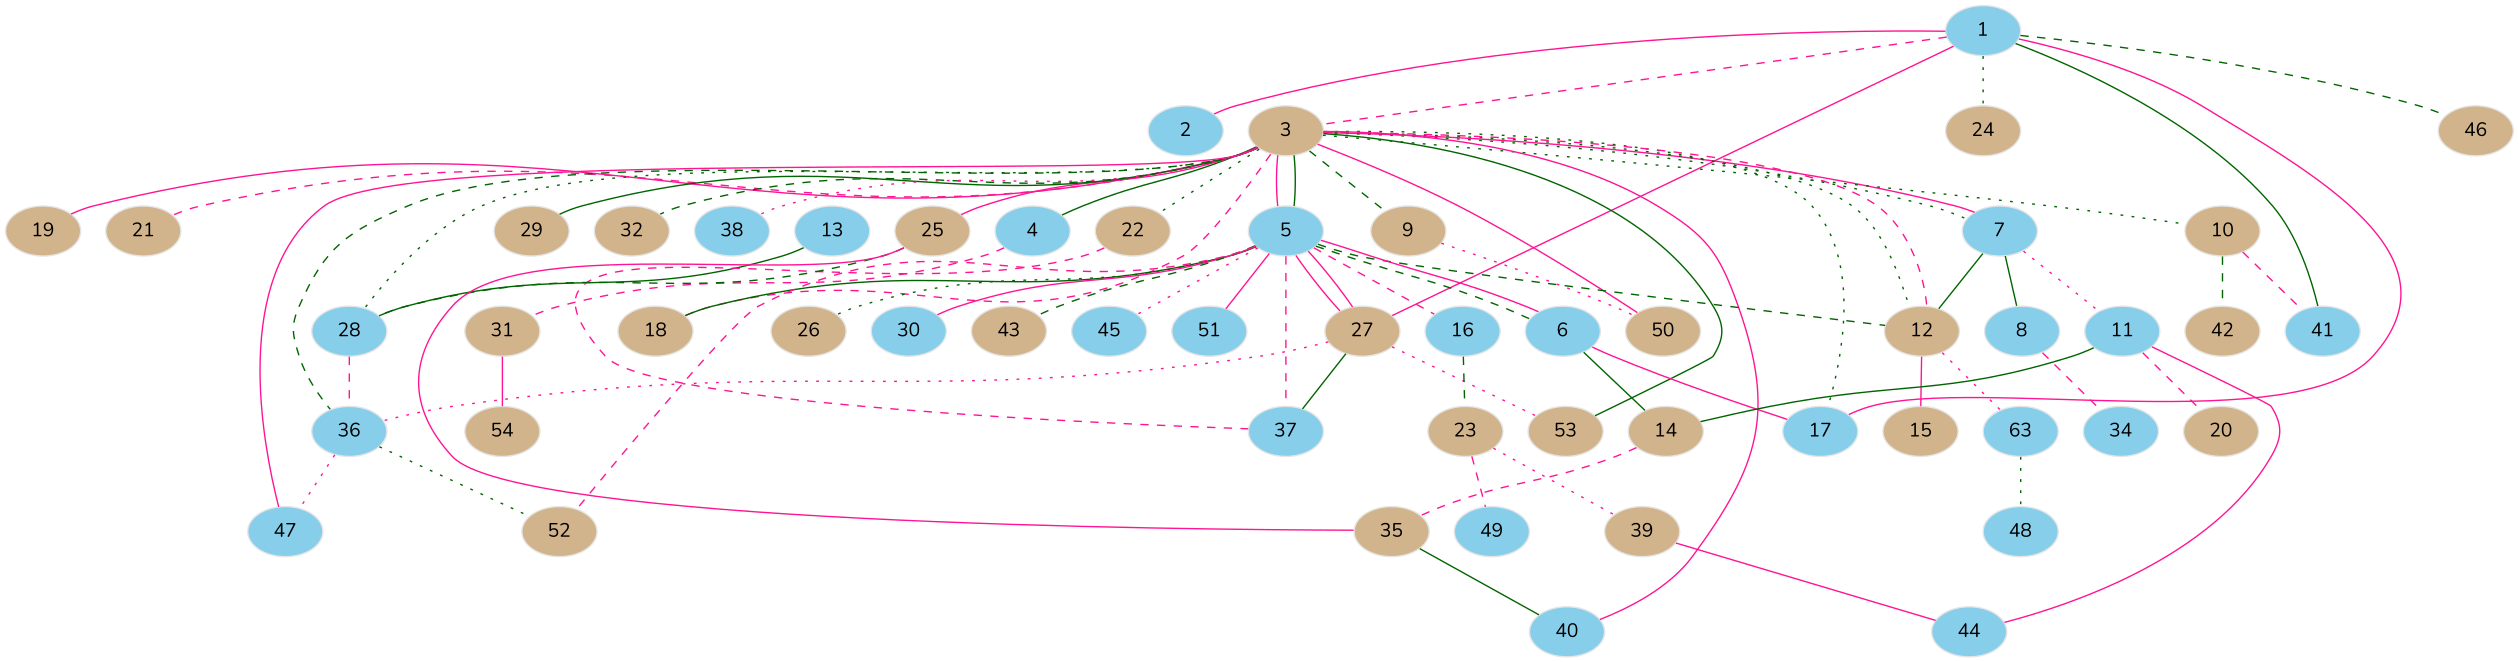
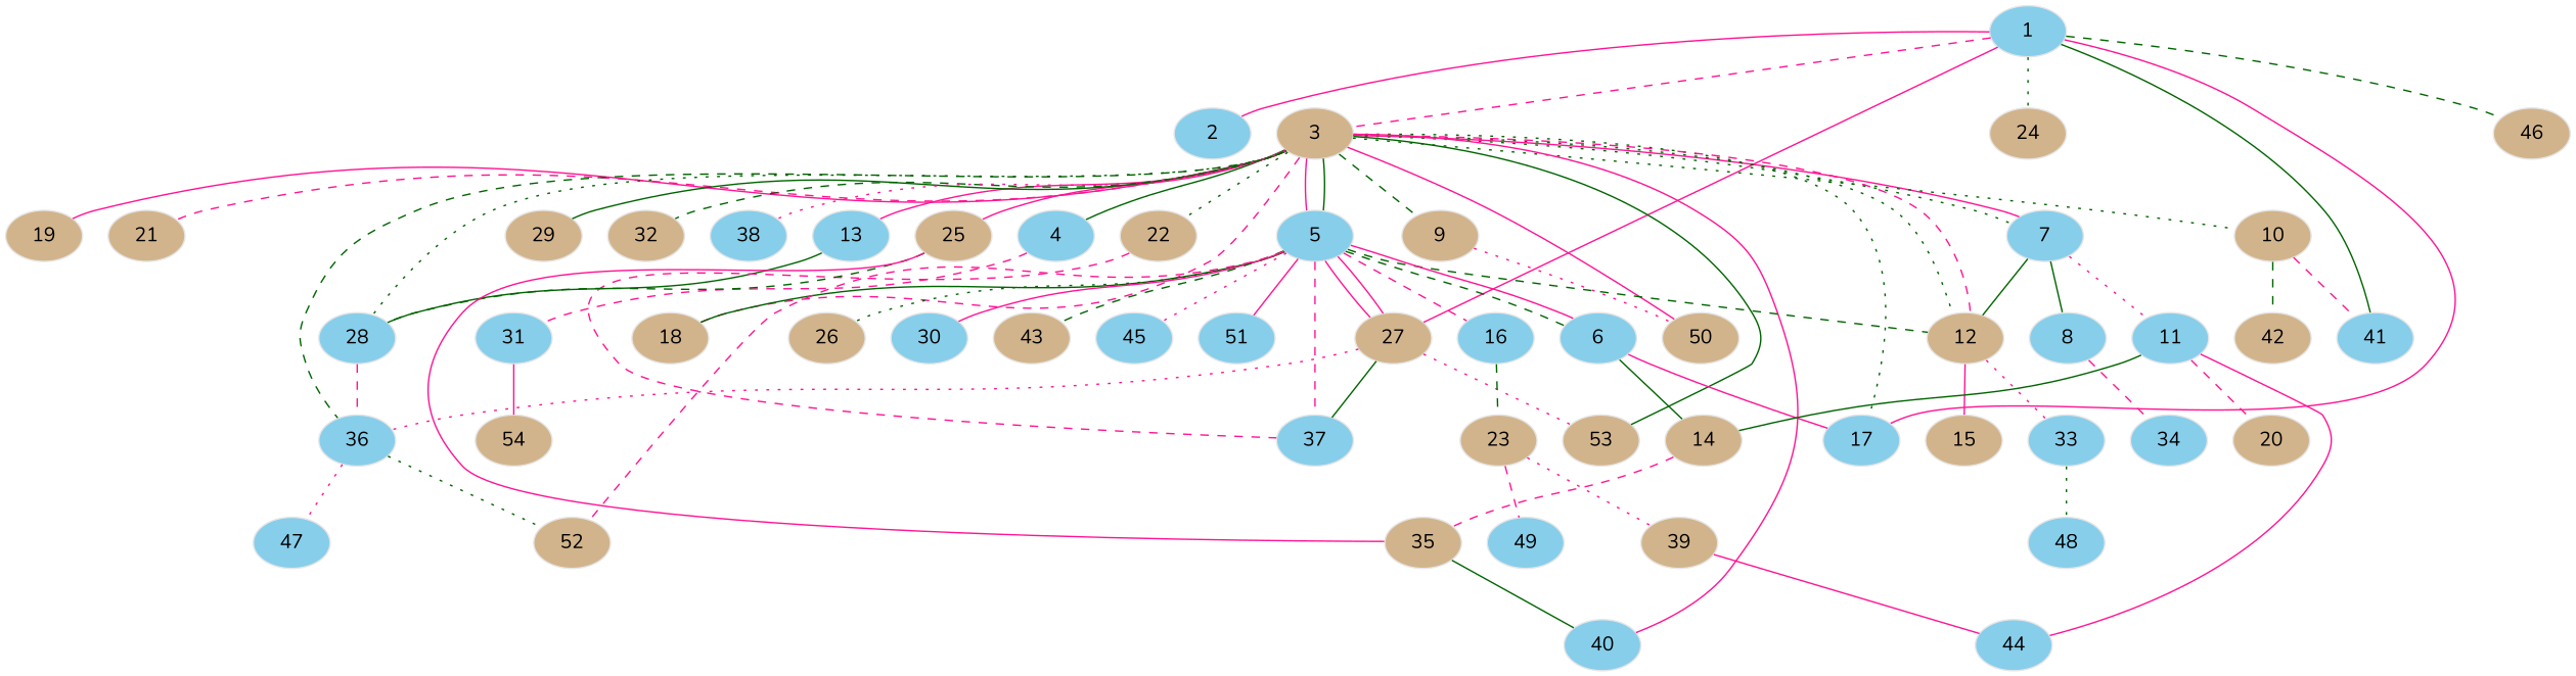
  graph {
    fontname=Nunito
    node [color=gray90 fillcolor=skyblue fontname=Nunito style=filled]
    edge [color=deeppink fontname=Nunito style=solid]
    1
    2
    3 [fillcolor=tan]
    17
    24 [fillcolor=tan]
    27 [fillcolor=tan]
    41
    46 [fillcolor=tan]
    4
    5
    7
    9 [fillcolor=tan]
    10 [fillcolor=tan]
    12 [fillcolor=tan]
    13
    18 [fillcolor=tan]
    19 [fillcolor=tan]
    21 [fillcolor=tan]
    22 [fillcolor=tan]
    25 [fillcolor=tan]
    28
    29 [fillcolor=tan]
    32 [fillcolor=tan]
    36
    38
    40
    50 [fillcolor=tan]
    53 [fillcolor=tan]
    37
-   31 [fillcolor=tan]
+   31
    6
    16
    26 [fillcolor=tan]
    30
    43 [fillcolor=tan]
    45
    51
    52 [fillcolor=tan]
    8
    11
    34
    42 [fillcolor=tan]
    15 [fillcolor=tan]
-   33 [label=63]
+   33
    35 [fillcolor=tan]
    47
    54 [fillcolor=tan]
    14 [fillcolor=tan]
    23 [fillcolor=tan]
    20 [fillcolor=tan]
    44
    48
    39 [fillcolor=tan]
    49
    1 -- 2
    1 -- 3 [style=dashed]
    1 -- 17
    1 -- 24 [color=darkgreen style=dotted]
    1 -- 27
    1 -- 41 [color=darkgreen]
    1 -- 46 [color=darkgreen style=dashed]
    3 -- 17 [color=darkgreen style=dotted]
    3 -- 4 [color=darkgreen]
    3 -- 5
    3 -- 5 [color=darkgreen]
    3 -- 7 [color=darkgreen style=dotted]
    3 -- 7
    3 -- 9 [color=darkgreen style=dashed]
    3 -- 10 [color=darkgreen style=dotted]
    3 -- 12 [color=darkgreen style=dotted]
    3 -- 12 [style=dashed]
-   3 -- 47
+   3 -- 13
    3 -- 18 [style=dashed]
    3 -- 19
    3 -- 21 [style=dashed]
    3 -- 22 [color=darkgreen style=dotted]
    3 -- 25
    3 -- 28 [color=darkgreen style=dotted]
    3 -- 29 [color=darkgreen]
    3 -- 32 [color=darkgreen style=dashed]
    3 -- 36 [color=darkgreen style=dashed]
    3 -- 38 [style=dotted]
    3 -- 40
    3 -- 50
    3 -- 53 [color=darkgreen]
    27 -- 36 [style=dotted]
    27 -- 53 [style=dotted]
    27 -- 37 [color=darkgreen]
    4 -- 31 [style=dashed]
    5 -- 27
    5 -- 27
    5 -- 12 [color=darkgreen style=dashed]
    5 -- 18 [color=darkgreen]
    5 -- 37 [style=dashed]
    5 -- 6 [color=darkgreen style=dashed]
    5 -- 6
    5 -- 16 [style=dashed]
    5 -- 26 [color=darkgreen style=dotted]
    5 -- 30
    5 -- 43 [color=darkgreen style=dashed]
    5 -- 45 [style=dotted]
    5 -- 51
    5 -- 52 [style=dashed]
    7 -- 12 [color=darkgreen]
    7 -- 8 [color=darkgreen]
    7 -- 11 [style=dotted]
    9 -- 50 [style=dotted]
    10 -- 41 [style=dashed]
    10 -- 42 [color=darkgreen style=dashed]
    12 -- 15
    12 -- 33 [style=dotted]
    13 -- 28 [color=darkgreen]
    22 -- 37 [style=dashed]
    25 -- 28 [color=darkgreen style=dashed]
    25 -- 35
    28 -- 36 [style=dashed]
    36 -- 52 [color=darkgreen style=dotted]
    36 -- 47 [style=dotted]
    31 -- 54
    6 -- 17
    6 -- 14 [color=darkgreen]
    16 -- 23 [color=darkgreen style=dashed]
    8 -- 34 [style=dashed]
    11 -- 14 [color=darkgreen]
    11 -- 20 [style=dashed]
    11 -- 44
    33 -- 48 [color=darkgreen style=dotted]
    35 -- 40 [color=darkgreen]
    14 -- 35 [style=dashed]
    23 -- 39 [style=dotted]
    23 -- 49 [style=dashed]
    39 -- 44
  }
